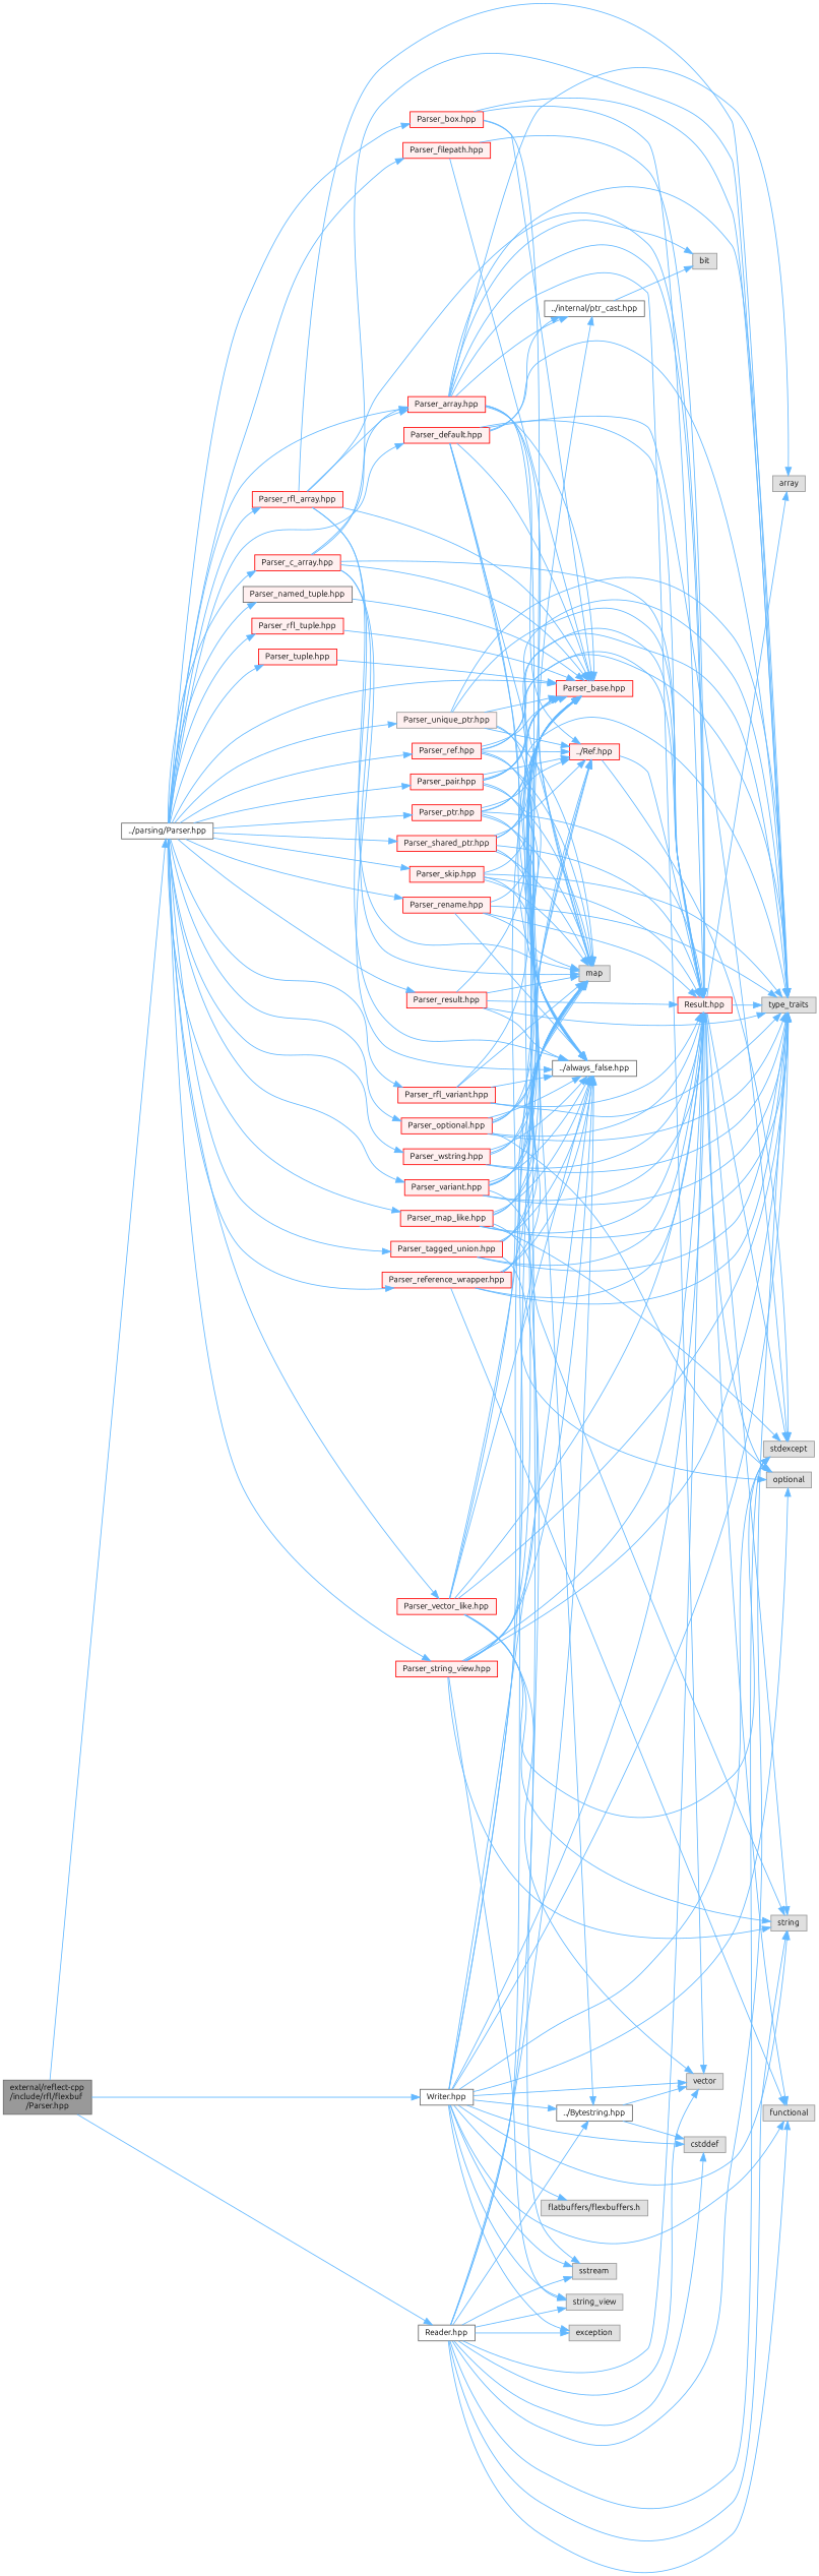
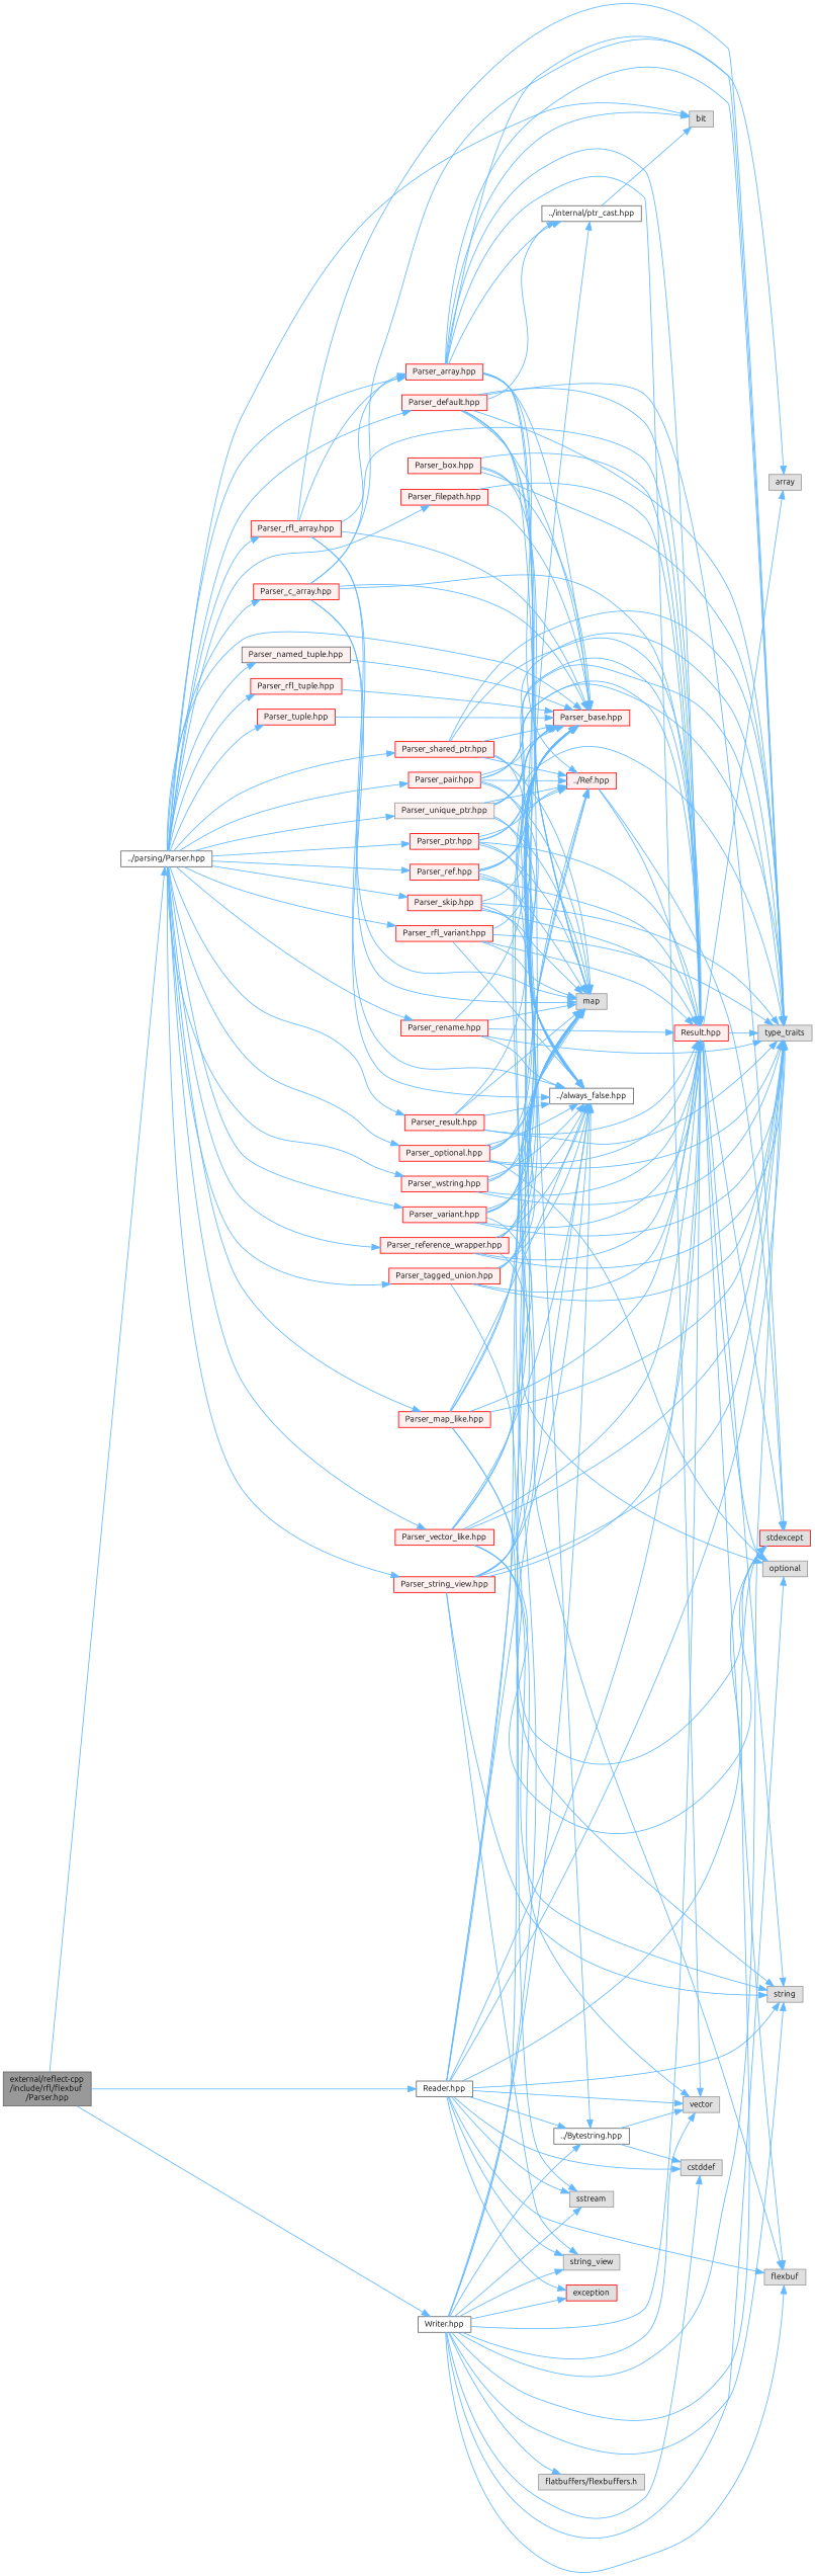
  digraph {
    fontname=Ubuntu
    rankdir=LR
    node [color=red fillcolor="#FFF0F0" fontname=Ubuntu fontsize=10 shape=box style=filled]
    edge [color=steelblue1 fontname=Ubuntu fontsize=10 labelfontname=Helvetica labelfontsize=10 style=solid]
    n1 [color=gray40 fillcolor=grey60 fontcolor=black height=0.2 label="external/reflect-cpp\l/include/rfl/flexbuf\l/Parser.hpp" width=0.4]
    n2 [color=grey40 fillcolor=white height=0.2 label="../parsing/Parser.hpp" width=0.4]
    n3 [color=grey40 fillcolor=white height=0.2 label="Reader.hpp" width=0.4]
    n4 [color=grey40 fillcolor=white height=0.2 label="Writer.hpp" width=0.4]
    n5 [height=0.2 label="Parser_array.hpp" width=0.4]
    n6 [height=0.2 label="Parser_base.hpp" width=0.4]
    n7 [height=0.2 label="Parser_box.hpp" width=0.4]
    n8 [height=0.2 label="Parser_c_array.hpp" width=0.4]
    n9 [height=0.2 label="Parser_default.hpp" width=0.4]
    n10 [height=0.2 label="Parser_filepath.hpp" width=0.4]
    n11 [height=0.2 label="Parser_map_like.hpp" width=0.4]
    n12 [color=grey40 height=0.2 label="Parser_named_tuple.hpp" width=0.4]
    n13 [height=0.2 label="Parser_optional.hpp" width=0.4]
    n14 [height=0.2 label="Parser_pair.hpp" width=0.4]
    n15 [height=0.2 label="Parser_ptr.hpp" width=0.4]
    n16 [height=0.2 label="Parser_ref.hpp" width=0.4]
    n17 [height=0.2 label="Parser_reference_wrapper.hpp" width=0.4]
    n18 [height=0.2 label="Parser_rename.hpp" width=0.4]
    n19 [height=0.2 label="Parser_result.hpp" width=0.4]
    n20 [height=0.2 label="Parser_rfl_array.hpp" width=0.4]
    n21 [height=0.2 label="Parser_rfl_tuple.hpp" width=0.4]
    n22 [height=0.2 label="Parser_rfl_variant.hpp" width=0.4]
    n23 [height=0.2 label="Parser_shared_ptr.hpp" width=0.4]
    n24 [height=0.2 label="Parser_skip.hpp" width=0.4]
    n25 [height=0.2 label="Parser_string_view.hpp" width=0.4]
    n26 [height=0.2 label="Parser_tagged_union.hpp" width=0.4]
    n27 [height=0.2 label="Parser_tuple.hpp" width=0.4]
    n28 [color=grey60 height=0.2 label="Parser_unique_ptr.hpp" width=0.4]
    n29 [height=0.2 label="Parser_variant.hpp" width=0.4]
    n30 [height=0.2 label="Parser_vector_like.hpp" width=0.4]
    n31 [height=0.2 label="Parser_wstring.hpp" width=0.4]
    n32 [color=grey60 fillcolor="#E0E0E0" height=0.2 label=map width=0.4]
    n33 [color=grey60 fillcolor="#E0E0E0" height=0.2 label=type_traits width=0.4]
    n34 [color=grey60 fillcolor="#E0E0E0" height=0.2 label=vector width=0.4]
    n35 [height=0.2 label="Result.hpp" width=0.4]
    n36 [color=grey40 fillcolor=white height=0.2 label="../always_false.hpp" width=0.4]
    n37 [color=grey40 fillcolor=white height=0.2 label="../internal/ptr_cast.hpp" width=0.4]
-   n38 [color=grey60 fillcolor="#E0E0E0" height=0.2 label=stdexcept width=0.4]
-   n39 [color=grey60 fillcolor="#E0E0E0" height=0.2 label=functional width=0.4]
+   n38 [fillcolor="#E0E0E0" height=0.2 label=stdexcept width=0.4]
+   n39 [color=grey60 fillcolor="#E0E0E0" height=0.2 label=flexbuf width=0.4]
    n40 [color=grey60 fillcolor="#E0E0E0" height=0.2 label=string width=0.4]
    n41 [color=grey40 fillcolor=white height=0.2 label="../Bytestring.hpp" width=0.4]
    n42 [color=grey60 fillcolor="#E0E0E0" height=0.2 label=cstddef width=0.4]
    n43 [color=grey60 fillcolor="#E0E0E0" height=0.2 label=string_view width=0.4]
    n44 [color=grey60 fillcolor="#E0E0E0" height=0.2 label=sstream width=0.4]
-   n45 [color=grey60 fillcolor="#E0E0E0" height=0.2 label=exception width=0.4]
+   n45 [fillcolor="#E0E0E0" height=0.2 label=exception width=0.4]
    n46 [height=0.2 label="../Ref.hpp" width=0.4]
    n47 [color=grey60 fillcolor="#E0E0E0" height=0.2 label=optional width=0.4]
    n48 [color=grey60 fillcolor="#E0E0E0" height=0.2 label="flatbuffers/flexbuffers.h" width=0.4]
    n49 [color=grey60 fillcolor="#E0E0E0" height=0.2 label=array width=0.4]
    n50 [color=grey60 fillcolor="#E0E0E0" height=0.2 label=bit width=0.4]
    n1 -> n2
    n1 -> n3
    n1 -> n4
    n2 -> n5
    n2 -> n6
-   n2 -> n7
+   n2 -> n50
    n2 -> n8
    n2 -> n9
    n2 -> n10
    n2 -> n11
    n2 -> n12
    n2 -> n13
    n2 -> n14
    n2 -> n15
    n2 -> n16
    n2 -> n17
    n2 -> n18
    n2 -> n19
    n2 -> n20
    n2 -> n21
    n2 -> n22
    n2 -> n23
    n2 -> n24
    n2 -> n25
    n2 -> n26
    n2 -> n27
    n2 -> n28
    n2 -> n29
    n2 -> n30
    n2 -> n31
    n3 -> n32
    n3 -> n33
    n3 -> n34
    n3 -> n35
    n3 -> n36
    n3 -> n37
    n3 -> n38
    n3 -> n39
    n3 -> n40
    n3 -> n41
    n3 -> n42
    n3 -> n43
    n3 -> n44
    n3 -> n45
    n4 -> n32
    n4 -> n33
    n4 -> n34
    n4 -> n35
    n4 -> n36
    n4 -> n38
    n4 -> n39
    n4 -> n40
    n4 -> n41
    n4 -> n42
    n4 -> n43
    n4 -> n44
    n4 -> n45
    n4 -> n46
    n4 -> n47
    n4 -> n48
    n5 -> n6
    n5 -> n32
    n5 -> n33
    n5 -> n34
    n5 -> n35
    n5 -> n36
    n5 -> n37
    n5 -> n46
    n5 -> n49
    n5 -> n50
    n7 -> n6
    n7 -> n32
    n7 -> n33
    n7 -> n35
    n8 -> n5
    n8 -> n6
    n8 -> n32
    n8 -> n33
    n8 -> n35
    n8 -> n36
    n9 -> n6
    n9 -> n32
    n9 -> n33
    n9 -> n35
    n9 -> n36
    n9 -> n37
    n9 -> n38
    n9 -> n41
    n10 -> n6
    n10 -> n35
    n11 -> n6
    n11 -> n32
    n11 -> n33
    n11 -> n35
    n11 -> n36
    n11 -> n38
    n11 -> n40
    n12 -> n6
    n13 -> n6
    n13 -> n32
    n13 -> n33
    n13 -> n35
    n13 -> n36
    n13 -> n46
    n13 -> n47
    n14 -> n6
    n14 -> n32
    n14 -> n33
    n14 -> n35
    n14 -> n36
    n14 -> n46
    n15 -> n6
    n15 -> n32
    n15 -> n33
    n15 -> n35
    n15 -> n36
    n15 -> n46
    n16 -> n6
    n16 -> n32
    n16 -> n33
    n16 -> n35
    n16 -> n36
    n16 -> n46
    n17 -> n6
    n17 -> n32
    n17 -> n33
    n17 -> n35
    n17 -> n36
    n17 -> n39
    n18 -> n6
    n18 -> n32
    n18 -> n33
    n18 -> n35
    n18 -> n36
    n19 -> n6
    n19 -> n32
    n19 -> n33
    n19 -> n35
    n19 -> n36
    n20 -> n5
    n20 -> n6
    n20 -> n32
    n20 -> n33
    n20 -> n35
    n20 -> n36
    n21 -> n6
    n22 -> n6
    n22 -> n32
    n22 -> n33
    n22 -> n35
    n22 -> n36
    n23 -> n6
    n23 -> n32
    n23 -> n33
    n23 -> n35
    n23 -> n36
    n23 -> n46
    n24 -> n6
    n24 -> n32
    n24 -> n33
    n24 -> n35
    n24 -> n36
    n25 -> n6
    n25 -> n32
    n25 -> n33
    n25 -> n35
    n25 -> n36
    n25 -> n40
    n25 -> n43
    n26 -> n6
    n26 -> n32
    n26 -> n33
    n26 -> n35
    n26 -> n36
    n26 -> n44
    n27 -> n6
    n28 -> n6
    n28 -> n32
    n28 -> n33
    n28 -> n35
    n28 -> n36
    n28 -> n46
    n29 -> n6
    n29 -> n32
    n29 -> n33
    n29 -> n35
    n29 -> n36
    n29 -> n46
    n29 -> n47
    n30 -> n6
    n30 -> n32
    n30 -> n33
    n30 -> n34
    n30 -> n35
    n30 -> n36
    n30 -> n38
    n30 -> n40
    n31 -> n6
    n31 -> n32
    n31 -> n33
    n31 -> n35
    n31 -> n36
    n35 -> n33
    n35 -> n38
    n35 -> n39
    n35 -> n40
    n35 -> n47
    n35 -> n49
    n37 -> n50
    n41 -> n34
    n41 -> n42
    n46 -> n35
    n46 -> n38
  }
